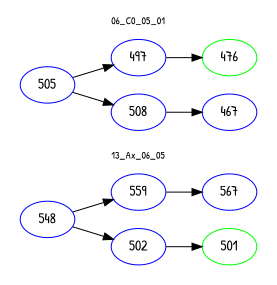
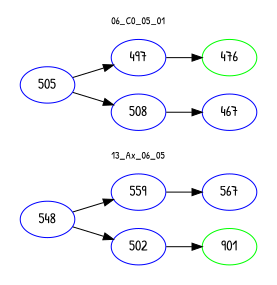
  digraph {
    fontname="Patrick Hand"
    rankdir=LR
    node [color=blue fontname="Patrick Hand"]
    edge [color=black fontname="Patrick Hand"]
    n1 [label=548]
    n2 [label=502]
    n3 [label=559]
-   n4 [color=green label=501]
+   n4 [color=green label=901]
    n5 [label=567]
    n6 [label=505]
    n7 [label=508]
    n8 [label=497]
    n9 [label=467]
    n10 [color=green label=476]
    subgraph cluster_1 {
      color=white
      fontsize=10
      label="13_Ax_06_05"
      n1
      n2
      n3
      n4
      n5
    }
    subgraph cluster_2 {
      color=white
      fontsize=10
      label="06_C0_05_01"
      n6
      n7
      n8
      n9
      n10
    }
    n1 -> n2
    n1 -> n3
    n2 -> n4
    n3 -> n5
    n6 -> n7
    n6 -> n8
    n7 -> n9
    n8 -> n10
  }
